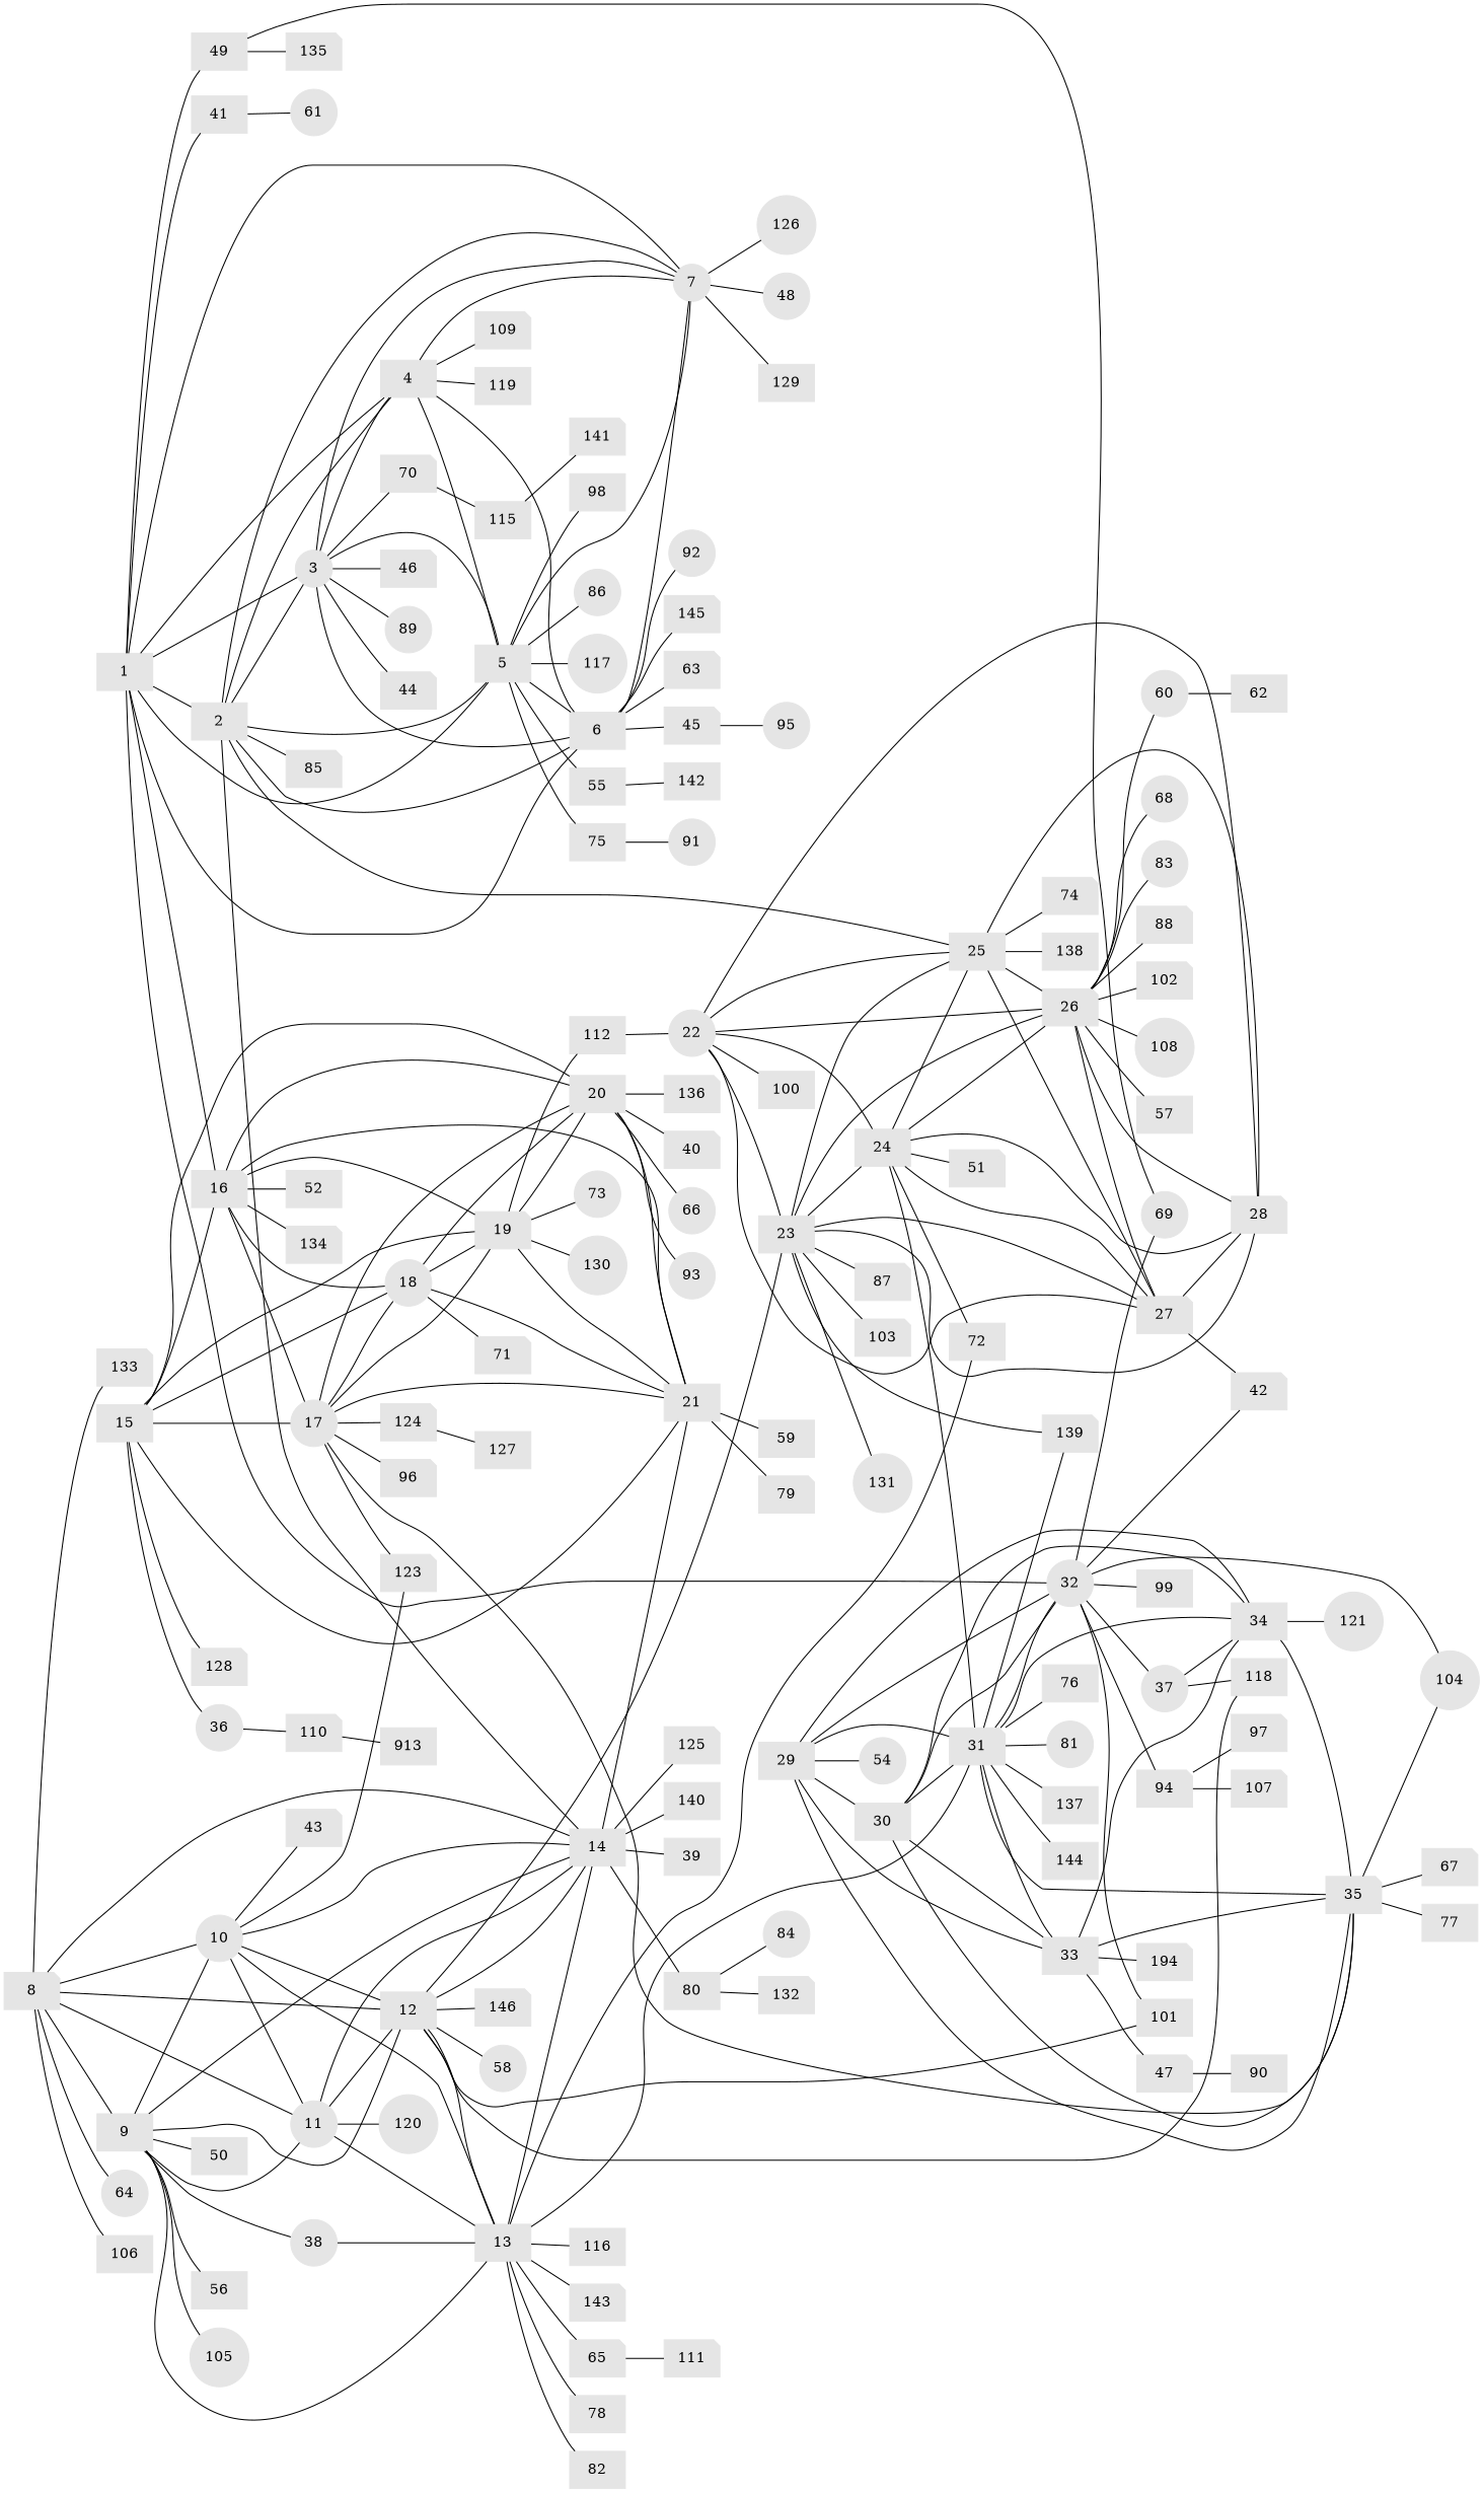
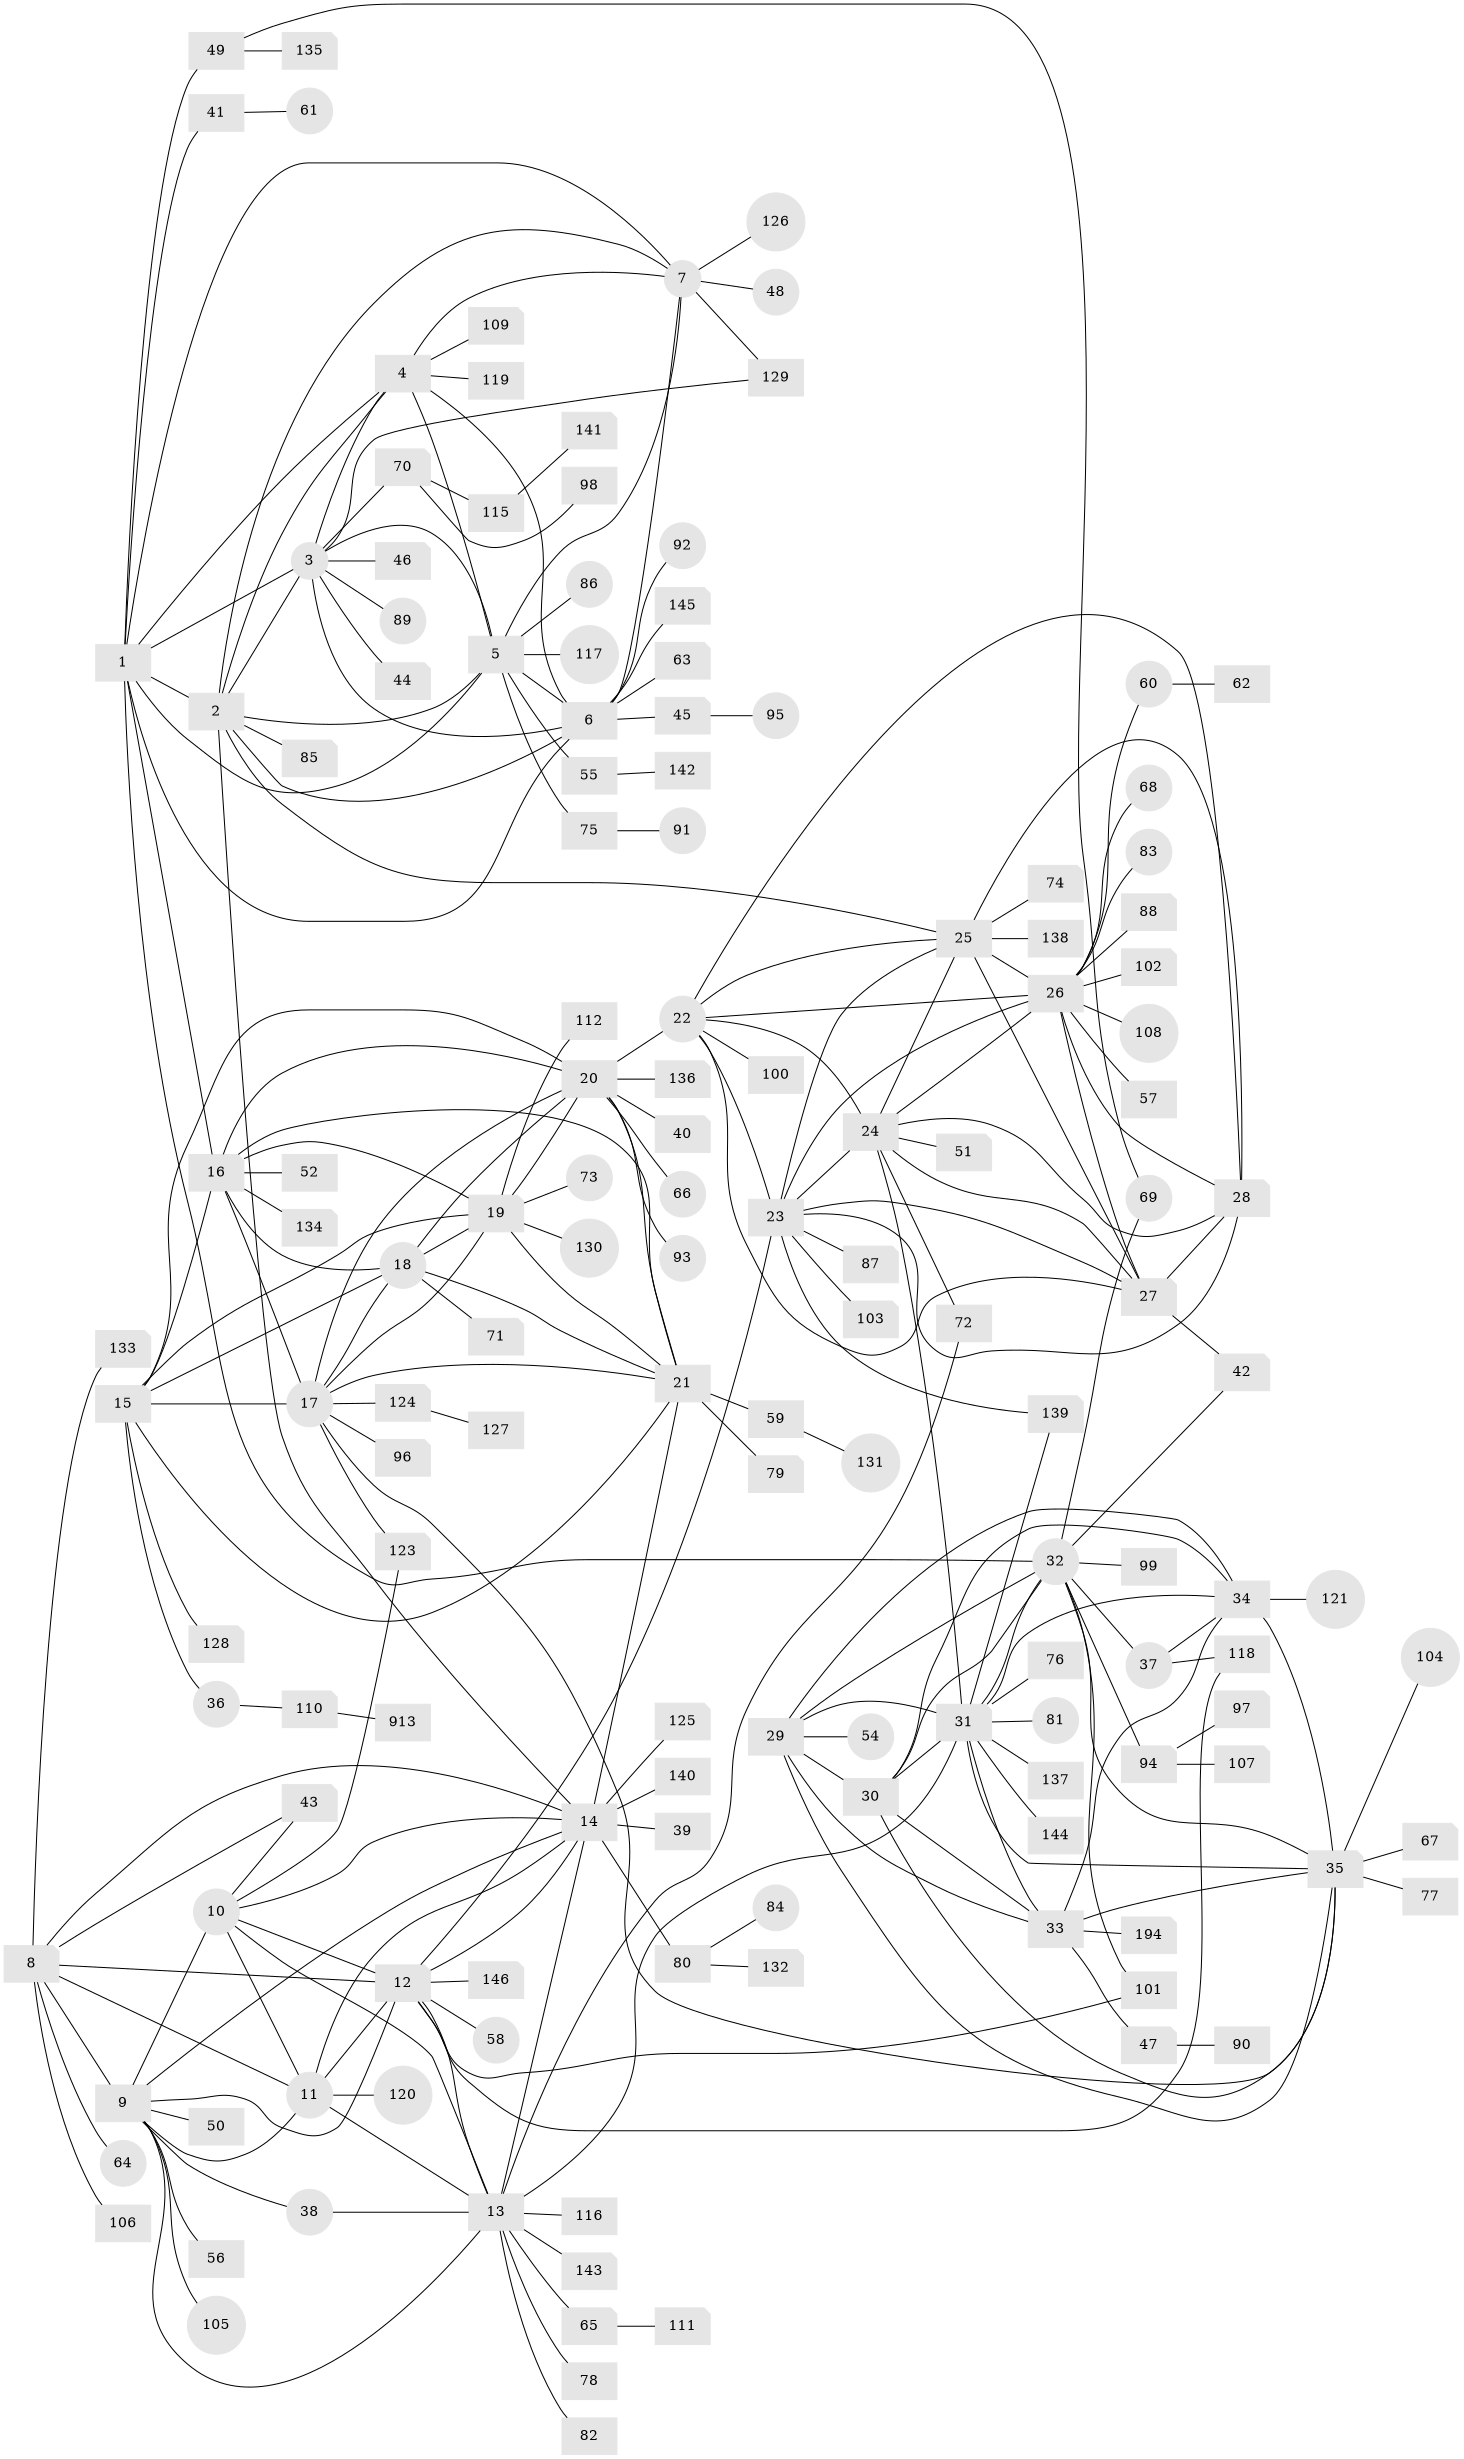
  graph {
    rankdir=LR
    node [color=gray90 shape=box style=filled]
    1
    2
    3 [shape=circle]
    4
    5
    6
    7 [shape=circle]
    16 [shape=note]
    32 [shape=circle]
    41
    49
    14
    25
    85 [shape=note]
    44 [shape=note]
    46 [shape=note]
    70 [shape=note]
    89 [shape=circle]
    109 [shape=note]
    119
    55
    75
    86 [shape=circle]
    98
    117 [shape=circle]
    45 [shape=note]
    63 [shape=note]
    92 [shape=circle]
    145 [shape=note]
    48 [shape=circle]
    126 [shape=circle]
    129
    21
    17 [shape=circle]
    18 [shape=circle]
    19 [shape=note]
    20
    52
    134 [shape=note]
    101
    35 [shape=note]
    42 [shape=note]
    37 [shape=circle]
    69 [shape=circle]
    94 [shape=note]
    99
    61 [shape=circle]
    135 [shape=note]
    39
    80
    125 [shape=note]
    140
    26 [shape=note]
    27 [shape=note]
    28 [shape=note]
    74 [shape=note]
    138
    115
    142
    91 [shape=circle]
    95 [shape=circle]
    8 [shape=note]
    9
    10 [shape=circle]
    11 [shape=circle]
    12 [shape=note]
    64 [shape=circle]
    106
    133 [shape=note]
    13
    38 [shape=circle]
    50
    56
    105 [shape=circle]
    43 [shape=note]
    123 [shape=note]
    120 [shape=circle]
    23
    58 [shape=circle]
    118
    146 [shape=note]
    31 [shape=note]
    65 [shape=note]
    72
    78
    82
    116
    143 [shape=note]
    24
    87 [shape=note]
    103 [shape=note]
    131 [shape=circle]
    139 [shape=note]
    33
    34
    76
    81 [shape=circle]
    137
    144
    111 [shape=note]
    59
    79 [shape=note]
    84 [shape=circle]
    132 [shape=note]
    15 [shape=note]
    36 [shape=circle]
    128 [shape=note]
    96 [shape=note]
    124 [shape=note]
    71 [shape=note]
    73 [shape=circle]
    112
    130 [shape=circle]
    22 [shape=circle]
    40 [shape=note]
    66 [shape=circle]
    93 [shape=circle]
    136 [shape=note]
    110 [shape=note]
    67 [shape=note]
    77
    104 [shape=circle]
    127
    100
    51 [shape=note]
    57
    60 [shape=circle]
    68 [shape=circle]
    83 [shape=circle]
    88 [shape=note]
    102 [shape=note]
    108 [shape=circle]
    62
    29
    30
    54 [shape=circle]
    47 [shape=note]
    n138 [label=194 shape=note]
    121 [shape=circle]
    97 [shape=note]
    107 [shape=note]
    90
    n143 [label=913]
    141 [shape=note]
    1 -- 2
    1 -- 3
    1 -- 4
    1 -- 5
    1 -- 6
    1 -- 7
    1 -- 16
    1 -- 32
    1 -- 41
    1 -- 49
    2 -- 3
    2 -- 4
    2 -- 5
    2 -- 6
    2 -- 7
    2 -- 14
    2 -- 25
    2 -- 85
    3 -- 4
    3 -- 5
    3 -- 6
-   3 -- 7
+   3 -- 129
    3 -- 44
    3 -- 46
    3 -- 70
    3 -- 89
    4 -- 5
    4 -- 6
    4 -- 7
    4 -- 109
    4 -- 119
    5 -- 6
    5 -- 7
    5 -- 55
    5 -- 75
    5 -- 86
-   5 -- 98
+   70 -- 98
    5 -- 117
    6 -- 7
    6 -- 45
    6 -- 63
    6 -- 92
    6 -- 145
    7 -- 48
    7 -- 126
    7 -- 129
    16 -- 21
    16 -- 17
    16 -- 18
    16 -- 19
    16 -- 20
    16 -- 52
    16 -- 134
    32 -- 101
-   32 -- 104
+   32 -- 35
    32 -- 42
    32 -- 37
    32 -- 69
    32 -- 94
    32 -- 99
    41 -- 61
    49 -- 69
    49 -- 135
    14 -- 21
    14 -- 39
    14 -- 80
    14 -- 125
    14 -- 140
    25 -- 26
    25 -- 27
    25 -- 28
    25 -- 74
    25 -- 138
    70 -- 115
    55 -- 142
    75 -- 91
    45 -- 95
    21 -- 59
    21 -- 79
    17 -- 21
    17 -- 18
    17 -- 19
    17 -- 20
    17 -- 35
    17 -- 123
    17 -- 96
    17 -- 124
    18 -- 21
    18 -- 19
    18 -- 20
    18 -- 71
    19 -- 21
    19 -- 20
    19 -- 73
    19 -- 112
    19 -- 130
    20 -- 21
-   112 -- 22
+   20 -- 22
    20 -- 40
    20 -- 66
    20 -- 93
    20 -- 136
    35 -- 67
    35 -- 77
    35 -- 104
    37 -- 118
    37 -- 34
    94 -- 97
    94 -- 107
    80 -- 84
    80 -- 132
    26 -- 27
    26 -- 28
    26 -- 57
    26 -- 60
    26 -- 68
    26 -- 83
    26 -- 88
    26 -- 102
    26 -- 108
    27 -- 42
    27 -- 28
    115 -- 141
    8 -- 14
    8 -- 9
-   8 -- 10
+   8 -- 43
    8 -- 11
    8 -- 12
    8 -- 64
    8 -- 106
    8 -- 133
    9 -- 14
    9 -- 10
    9 -- 11
    9 -- 12
    9 -- 13
    9 -- 38
    9 -- 50
    9 -- 56
    9 -- 105
    10 -- 14
    10 -- 11
    10 -- 12
    10 -- 13
    10 -- 43
    10 -- 123
    11 -- 14
    11 -- 12
    11 -- 13
    11 -- 120
    12 -- 14
    12 -- 101
    12 -- 13
    12 -- 23
    12 -- 58
    12 -- 118
    12 -- 146
    13 -- 14
    13 -- 31
    13 -- 65
    13 -- 72
    13 -- 78
    13 -- 82
    13 -- 116
    13 -- 143
    38 -- 13
    23 -- 25
    23 -- 26
    23 -- 27
    23 -- 28
    23 -- 24
    23 -- 87
    23 -- 103
-   23 -- 131
+   59 -- 131
    23 -- 139
    31 -- 32
    31 -- 35
    31 -- 139
    31 -- 33
    31 -- 34
    31 -- 76
    31 -- 81
    31 -- 137
    31 -- 144
    65 -- 111
    24 -- 25
    24 -- 26
    24 -- 27
    24 -- 28
    24 -- 31
    24 -- 72
    24 -- 51
    33 -- 35
    33 -- 34
    33 -- 47
    33 -- n138
    34 -- 35
    34 -- 121
    15 -- 16
    15 -- 21
    15 -- 17
    15 -- 18
    15 -- 19
    15 -- 20
    15 -- 36
    15 -- 128
    36 -- 110
    124 -- 127
    22 -- 25
    22 -- 26
    22 -- 27
    22 -- 28
    22 -- 23
    22 -- 24
    22 -- 100
    110 -- n143
    60 -- 62
    29 -- 32
    29 -- 35
    29 -- 31
    29 -- 33
    29 -- 34
    29 -- 30
    29 -- 54
    30 -- 32
    30 -- 35
    30 -- 31
    30 -- 33
    30 -- 34
    47 -- 90
  }
